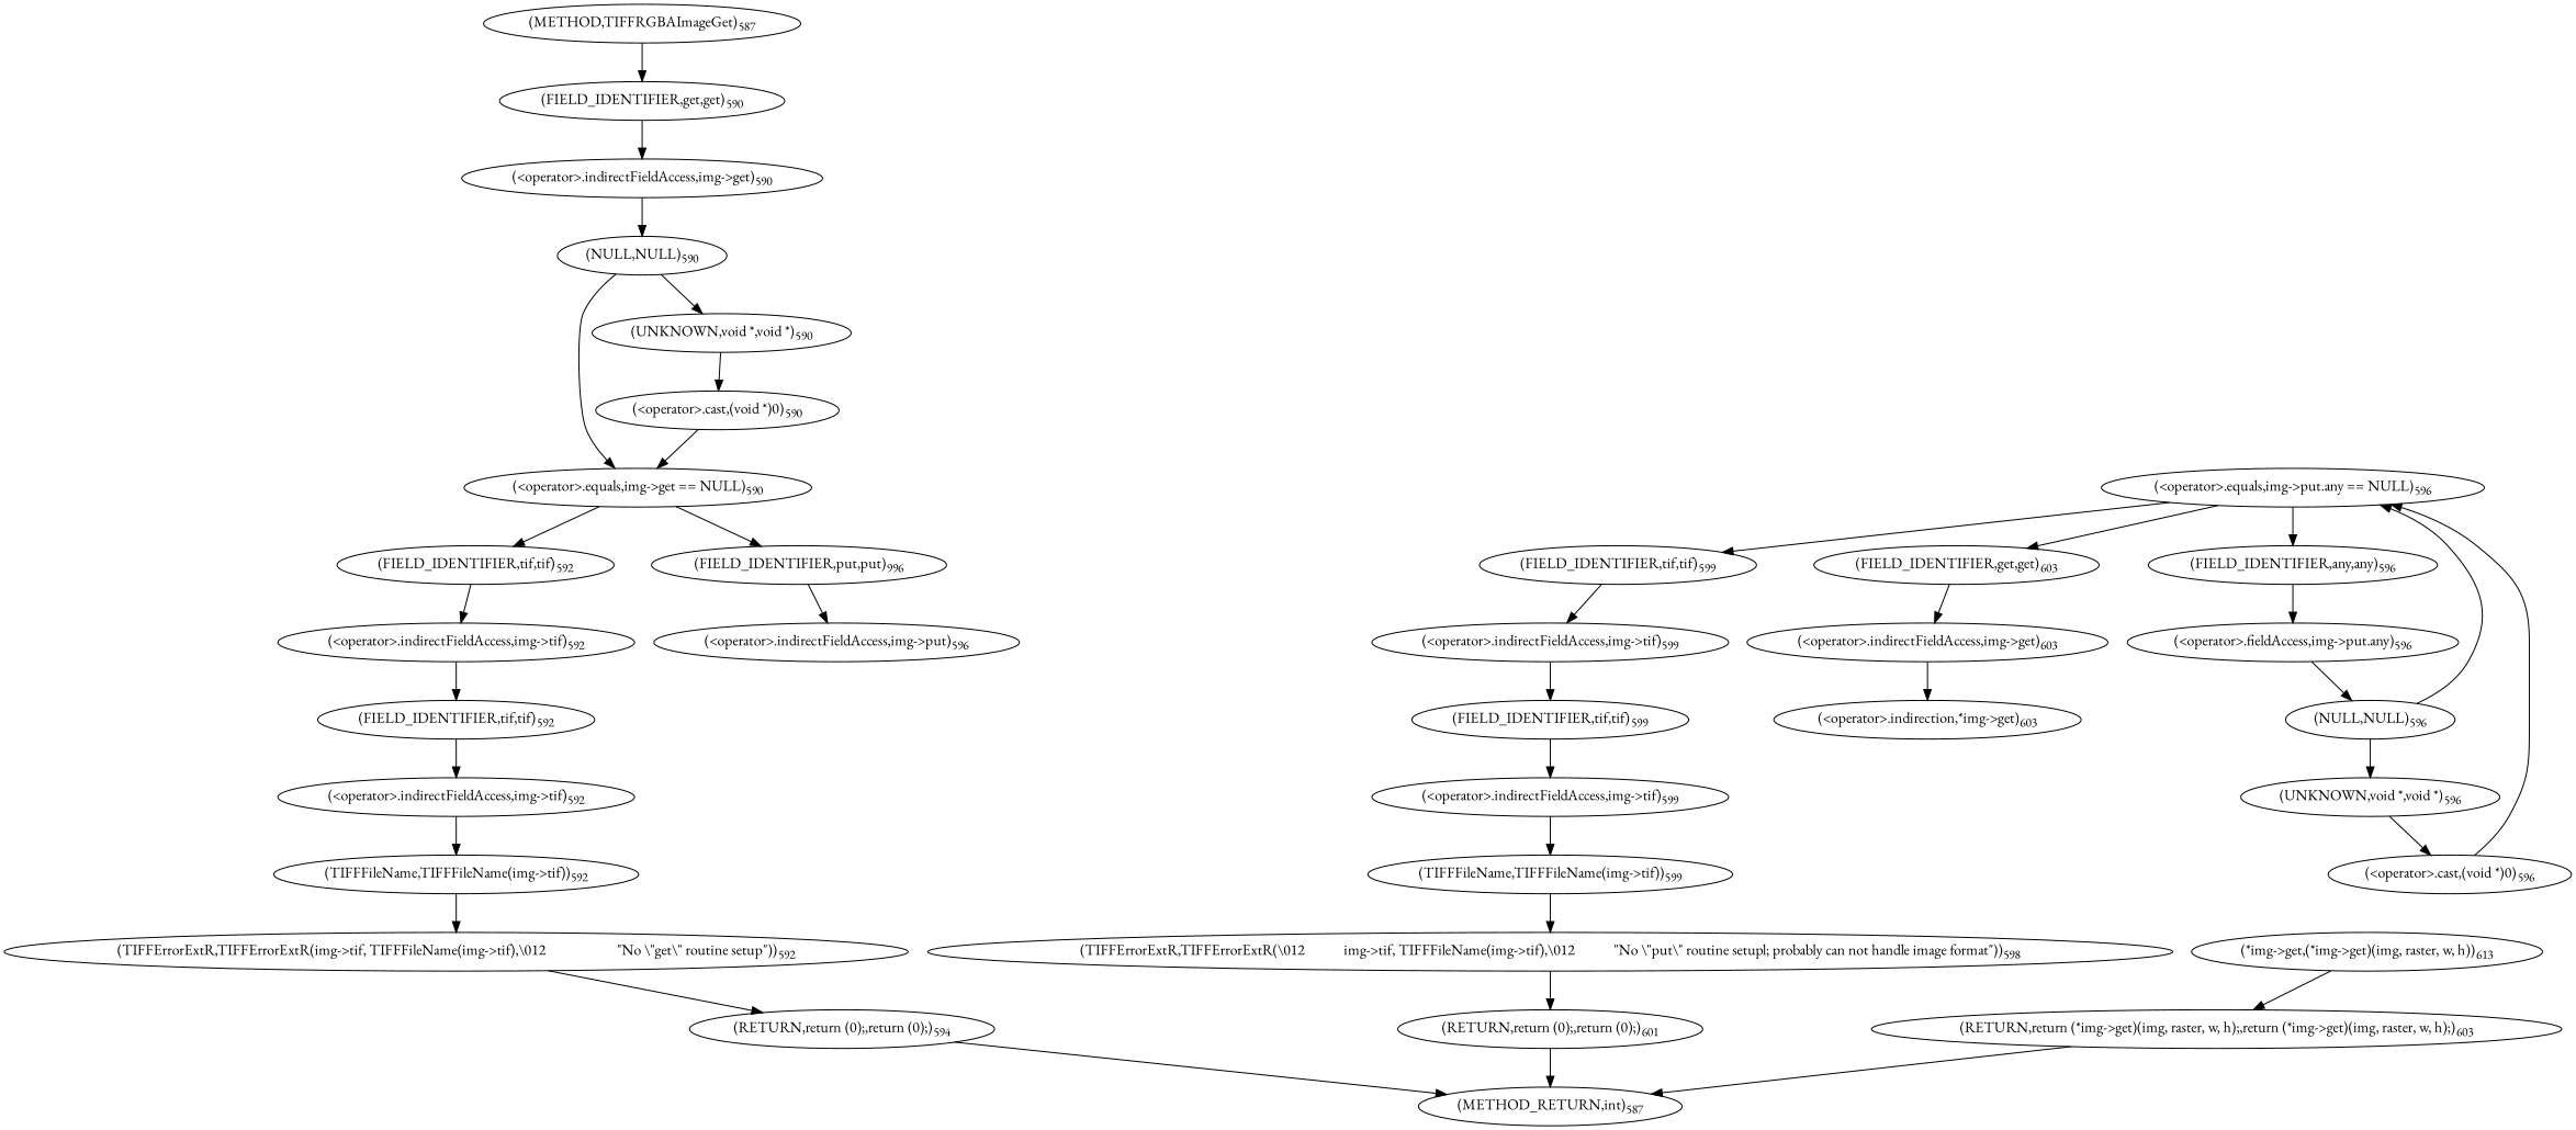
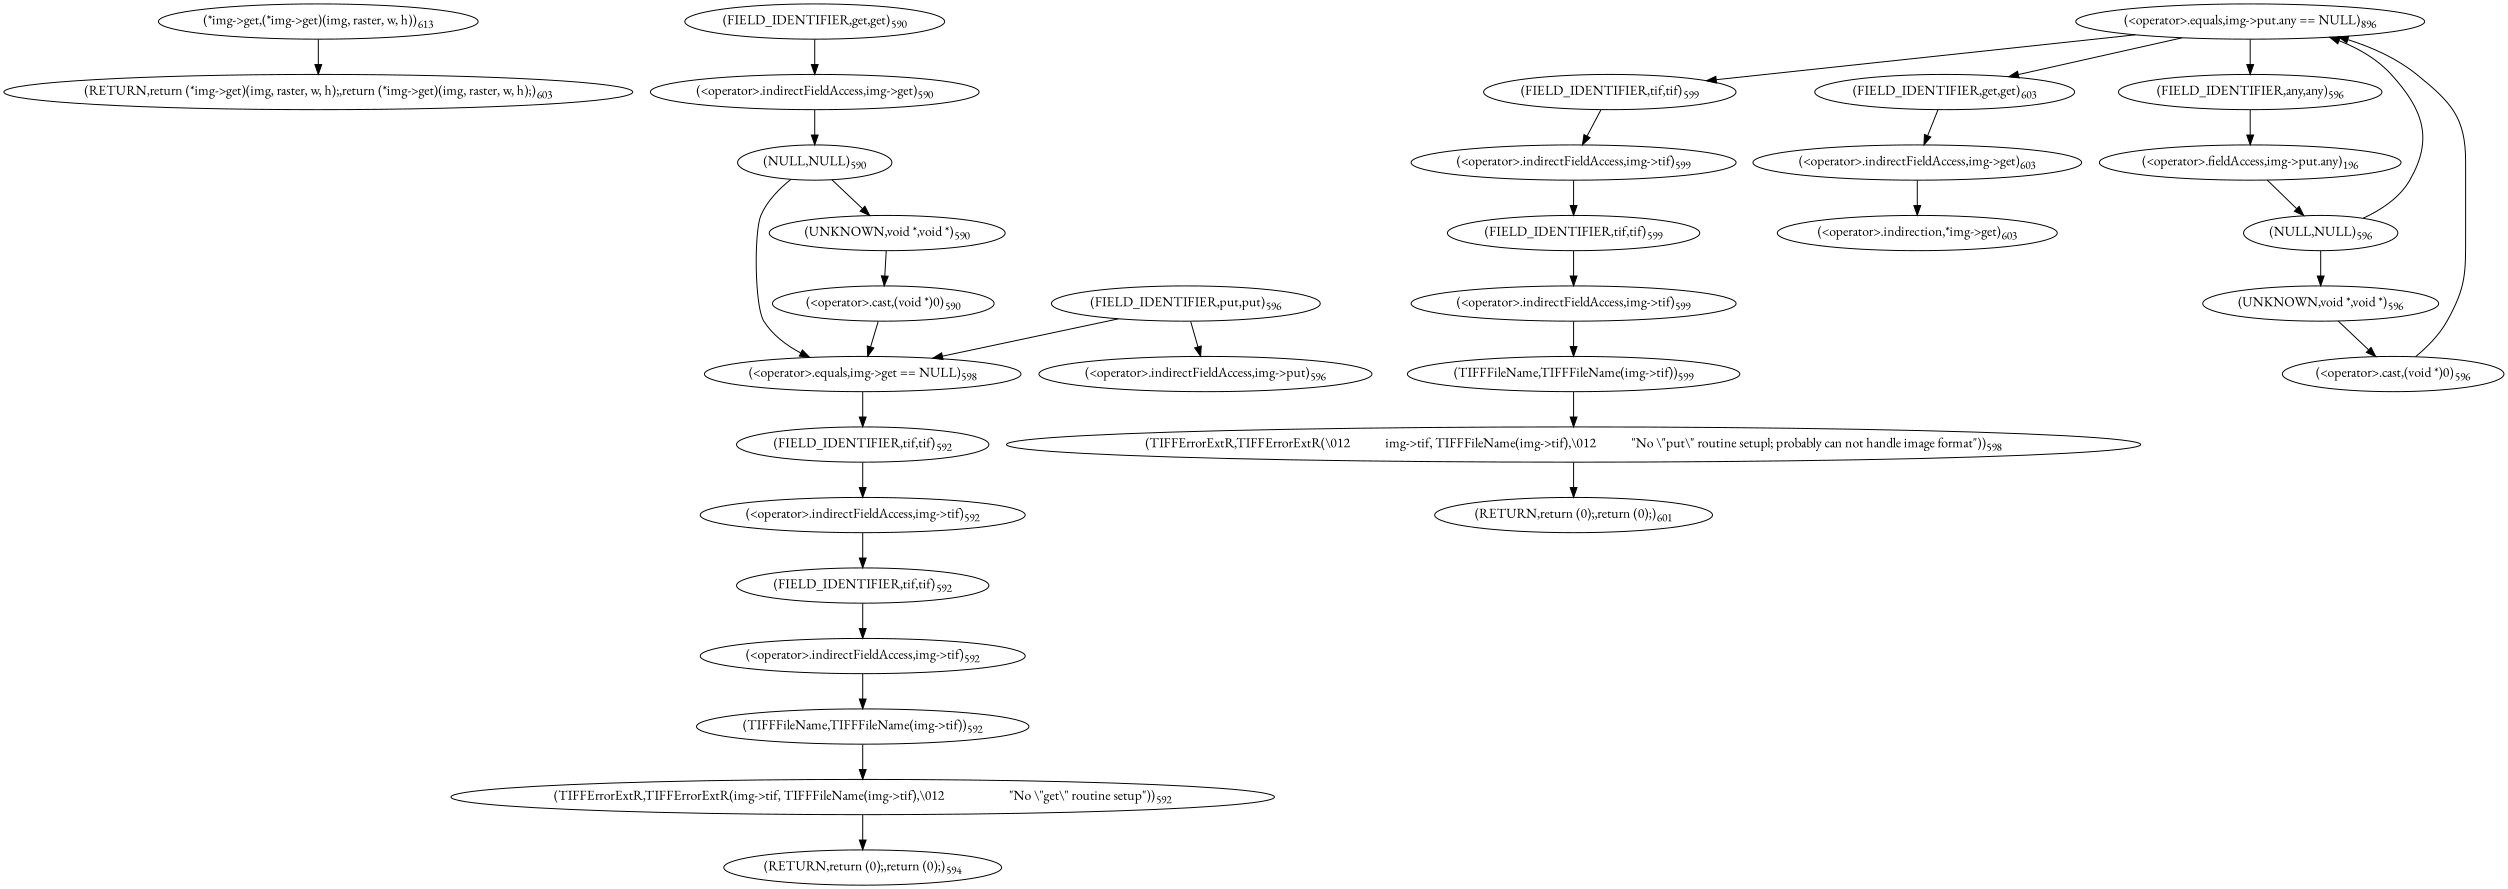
  digraph {
    fontname="EB Garamond"
    node [fontname="EB Garamond"]
    edge [fontname="EB Garamond"]
    n1 [label=<(RETURN,return (*img-&gt;get)(img, raster, w, h);,return (*img-&gt;get)(img, raster, w, h);)<SUB>603</SUB>>]
-   n2 [label=<(METHOD_RETURN,int)<SUB>587</SUB>>]
-   n3 [label=<(&lt;operator&gt;.equals,img-&gt;get == NULL)<SUB>590</SUB>>]
+   n3 [label=<(&lt;operator&gt;.equals,img-&gt;get == NULL)<SUB>598</SUB>>]
    n4 [label=<(FIELD_IDENTIFIER,tif,tif)<SUB>592</SUB>>]
-   n5 [label=<(FIELD_IDENTIFIER,put,put)<SUB>996</SUB>>]
+   n5 [label=<(FIELD_IDENTIFIER,put,put)<SUB>596</SUB>>]
    n6 [label=<(&lt;operator&gt;.indirectFieldAccess,img-&gt;tif)<SUB>592</SUB>>]
    n7 [label=<(&lt;operator&gt;.indirectFieldAccess,img-&gt;put)<SUB>596</SUB>>]
-   n8 [label=<(&lt;operator&gt;.equals,img-&gt;put.any == NULL)<SUB>596</SUB>>]
+   n8 [label=<(&lt;operator&gt;.equals,img-&gt;put.any == NULL)<SUB>896</SUB>>]
    n9 [label=<(FIELD_IDENTIFIER,tif,tif)<SUB>599</SUB>>]
    n10 [label=<(FIELD_IDENTIFIER,get,get)<SUB>603</SUB>>]
    n11 [label=<(FIELD_IDENTIFIER,any,any)<SUB>596</SUB>>]
    n12 [label=<(&lt;operator&gt;.indirectFieldAccess,img-&gt;tif)<SUB>599</SUB>>]
    n13 [label=<(&lt;operator&gt;.indirectFieldAccess,img-&gt;get)<SUB>603</SUB>>]
    n14 [label=<(*img-&gt;get,(*img-&gt;get)(img, raster, w, h))<SUB>613</SUB>>]
    n15 [label=<(&lt;operator&gt;.indirectFieldAccess,img-&gt;get)<SUB>590</SUB>>]
    n16 [label=<(NULL,NULL)<SUB>590</SUB>>]
    n17 [label=<(UNKNOWN,void *,void *)<SUB>590</SUB>>]
    n18 [label=<(&lt;operator&gt;.cast,(void *)0)<SUB>590</SUB>>]
    n19 [label=<(TIFFErrorExtR,TIFFErrorExtR(img-&gt;tif, TIFFFileName(img-&gt;tif),\012                      &quot;No \&quot;get\&quot; routine setup&quot;))<SUB>592</SUB>>]
    n20 [label=<(RETURN,return (0);,return (0);)<SUB>594</SUB>>]
-   n21 [label=<(&lt;operator&gt;.fieldAccess,img-&gt;put.any)<SUB>596</SUB>>]
+   n21 [label=<(&lt;operator&gt;.fieldAccess,img-&gt;put.any)<SUB>196</SUB>>]
    n22 [label=<(NULL,NULL)<SUB>596</SUB>>]
    n23 [label=<(UNKNOWN,void *,void *)<SUB>596</SUB>>]
    n24 [label=<(&lt;operator&gt;.cast,(void *)0)<SUB>596</SUB>>]
    n25 [label=<(TIFFErrorExtR,TIFFErrorExtR(\012            img-&gt;tif, TIFFFileName(img-&gt;tif),\012            &quot;No \&quot;put\&quot; routine setupl; probably can not handle image format&quot;))<SUB>598</SUB>>]
    n26 [label=<(RETURN,return (0);,return (0);)<SUB>601</SUB>>]
    n27 [label=<(&lt;operator&gt;.indirection,*img-&gt;get)<SUB>603</SUB>>]
    n28 [label=<(FIELD_IDENTIFIER,get,get)<SUB>590</SUB>>]
    n29 [label=<(FIELD_IDENTIFIER,tif,tif)<SUB>592</SUB>>]
    n30 [label=<(&lt;operator&gt;.indirectFieldAccess,img-&gt;tif)<SUB>592</SUB>>]
    n31 [label=<(TIFFFileName,TIFFFileName(img-&gt;tif))<SUB>592</SUB>>]
    n32 [label=<(FIELD_IDENTIFIER,tif,tif)<SUB>599</SUB>>]
    n33 [label=<(&lt;operator&gt;.indirectFieldAccess,img-&gt;tif)<SUB>599</SUB>>]
    n34 [label=<(TIFFFileName,TIFFFileName(img-&gt;tif))<SUB>599</SUB>>]
-   n35 [label=<(METHOD,TIFFRGBAImageGet)<SUB>587</SUB>>]
-   n1 -> n2
    n3 -> n4
-   n3 -> n5
+   n5 -> n3
    n4 -> n6
    n5 -> n7
    n6 -> n29
    n8 -> n9
    n8 -> n10
    n8 -> n11
    n9 -> n12
    n10 -> n13
    n11 -> n21
    n12 -> n32
    n13 -> n27
    n14 -> n1
    n15 -> n16
    n16 -> n3
    n16 -> n17
    n17 -> n18
    n18 -> n3
    n19 -> n20
-   n20 -> n2
    n21 -> n22
    n22 -> n8
    n22 -> n23
    n23 -> n24
    n24 -> n8
    n25 -> n26
-   n26 -> n2
    n28 -> n15
    n29 -> n30
    n30 -> n31
    n31 -> n19
    n32 -> n33
    n33 -> n34
    n34 -> n25
-   n35 -> n28
  }
